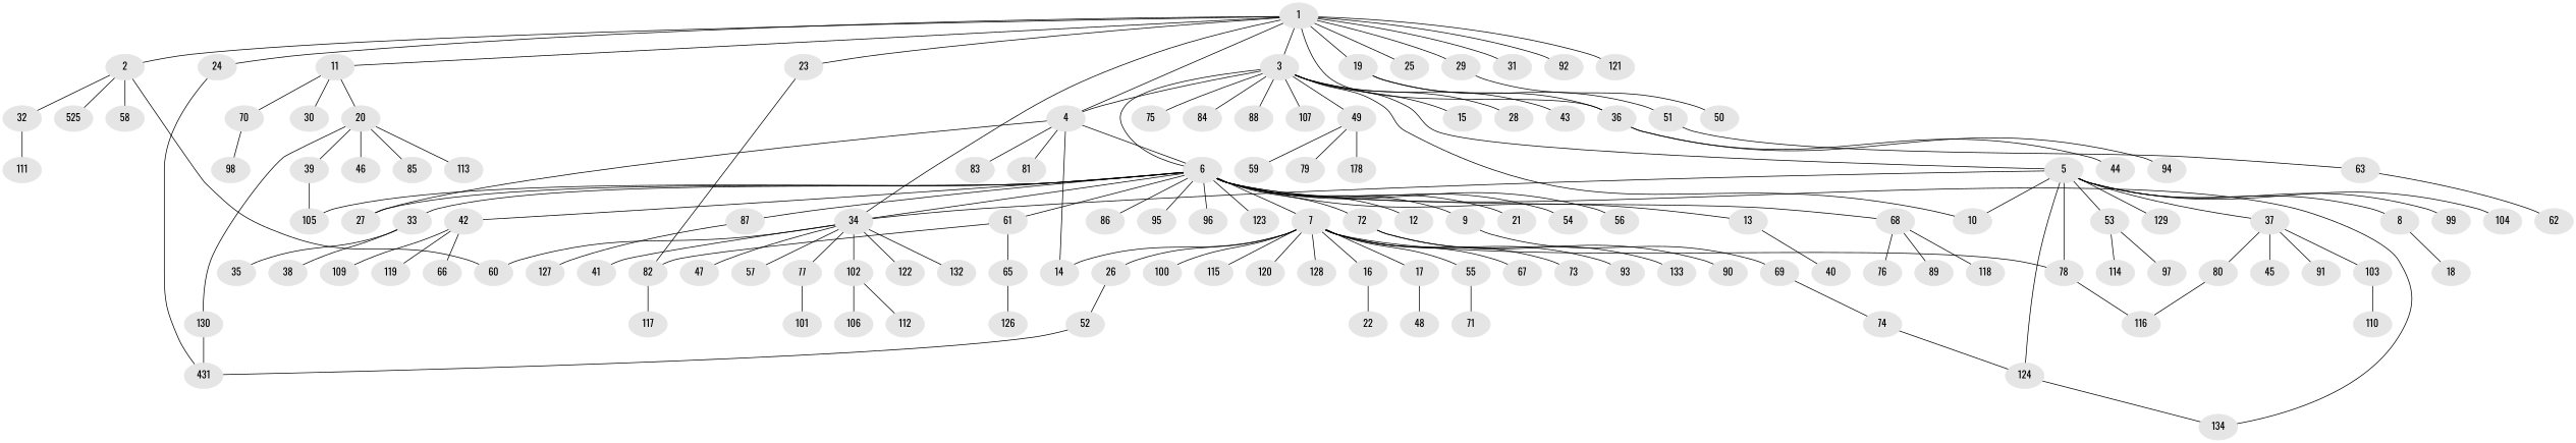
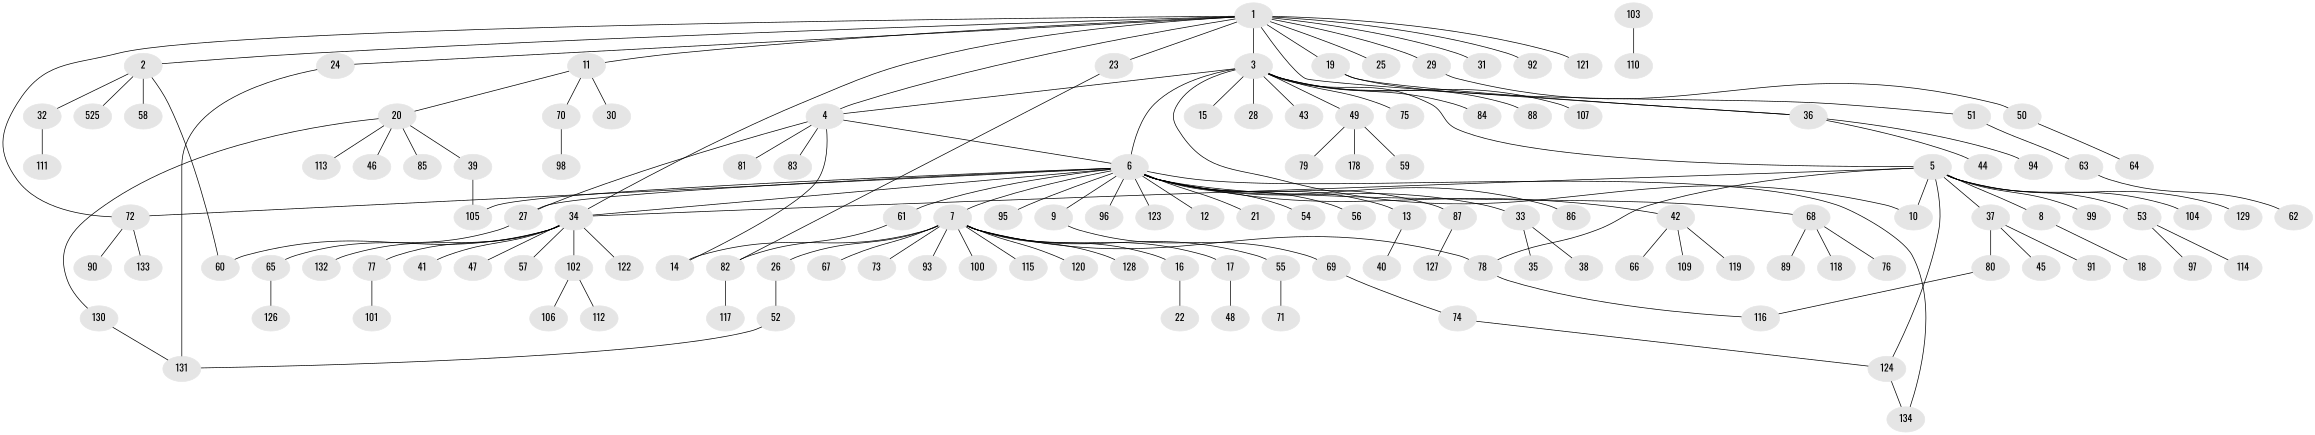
  graph {
    fontname=Oswald
    node [color=gray90 fontname=Oswald style=filled]
    edge [fontname=Oswald]
    1
    2
    3
    4
    11
    19
    23
    24
    25
    29
    31
    34
    36
    72
    92
    121
    32
    58
    60
    n20 [label=525]
    5
    6
    10
    15
    28
    43
    49
    75
    84
    88
    107
    14
    27
    81
    83
    20
    30
    70
    51
    82
-   131 [label=431]
+   131
    50
    41
    47
    57
    77
    102
    122
    132
    44
    94
    90
    133
    111
    8
    37
    53
    78
    99
    104
    124
    129
    7
    9
    12
    13
    21
    33
    42
    54
    56
    61
    68
    86
    87
    95
    96
    105
    123
    134
    59
    79
    n83 [label=178]
    18
    45
    80
    91
    103
    97
    114
    116
    16
    17
    26
    55
    67
    73
    93
    100
    115
    120
    128
    69
    40
    35
    38
    66
    109
    119
    65
    76
    89
    118
    127
    22
    48
    52
    71
    74
    39
    46
    85
    113
    130
    98
    63
    117
+   64
    101
    106
    112
    110
    62
    126
    1 -- 2
    1 -- 3
    1 -- 4
    1 -- 11
    1 -- 19
    1 -- 23
    1 -- 24
    1 -- 25
    1 -- 29
    1 -- 31
    1 -- 34
    1 -- 36
+   1 -- 72
    1 -- 92
    1 -- 121
    2 -- 32
    2 -- 58
    2 -- 60
    2 -- n20
    3 -- 4
    3 -- 5
    3 -- 6
    3 -- 10
    3 -- 15
    3 -- 28
    3 -- 43
    3 -- 49
    3 -- 75
    3 -- 84
    3 -- 88
    3 -- 107
    4 -- 6
    4 -- 14
    4 -- 27
    4 -- 81
    4 -- 83
    11 -- 20
    11 -- 30
    11 -- 70
    19 -- 36
    19 -- 51
    23 -- 82
    24 -- 131
    29 -- 50
    34 -- 60
    34 -- 41
    34 -- 47
    34 -- 57
    34 -- 77
    34 -- 102
    34 -- 122
    34 -- 132
    36 -- 44
    36 -- 94
    72 -- 90
    72 -- 133
    32 -- 111
    5 -- 34
    5 -- 10
    5 -- 8
    5 -- 37
    5 -- 53
    5 -- 78
    5 -- 99
    5 -- 104
    5 -- 124
    5 -- 129
    6 -- 34
    6 -- 72
    6 -- 27
    6 -- 7
    6 -- 9
    6 -- 12
    6 -- 13
    6 -- 21
    6 -- 33
    6 -- 42
    6 -- 54
    6 -- 56
    6 -- 61
    6 -- 68
    6 -- 86
    6 -- 87
    6 -- 95
    6 -- 96
    6 -- 105
    6 -- 123
    6 -- 134
    49 -- 59
    49 -- 79
    49 -- n83
    20 -- 39
    20 -- 46
    20 -- 85
    20 -- 113
    20 -- 130
    70 -- 98
    51 -- 63
    82 -- 117
+   50 -- 64
    77 -- 101
    102 -- 106
    102 -- 112
    8 -- 18
    37 -- 45
    37 -- 80
    37 -- 91
-   37 -- 103
    53 -- 97
    53 -- 114
    78 -- 116
    124 -- 134
    7 -- 14
    7 -- 78
    7 -- 16
    7 -- 17
    7 -- 26
    7 -- 55
    7 -- 67
    7 -- 73
    7 -- 93
    7 -- 100
    7 -- 115
    7 -- 120
    7 -- 128
    9 -- 69
    13 -- 40
    33 -- 35
    33 -- 38
    42 -- 66
    42 -- 109
    42 -- 119
    61 -- 82
-   61 -- 65
+   27 -- 65
    68 -- 76
    68 -- 89
    68 -- 118
    87 -- 127
    80 -- 116
    103 -- 110
    16 -- 22
    17 -- 48
    26 -- 52
    55 -- 71
    69 -- 74
    65 -- 126
    52 -- 131
    74 -- 124
    39 -- 105
    130 -- 131
    63 -- 62
  }
